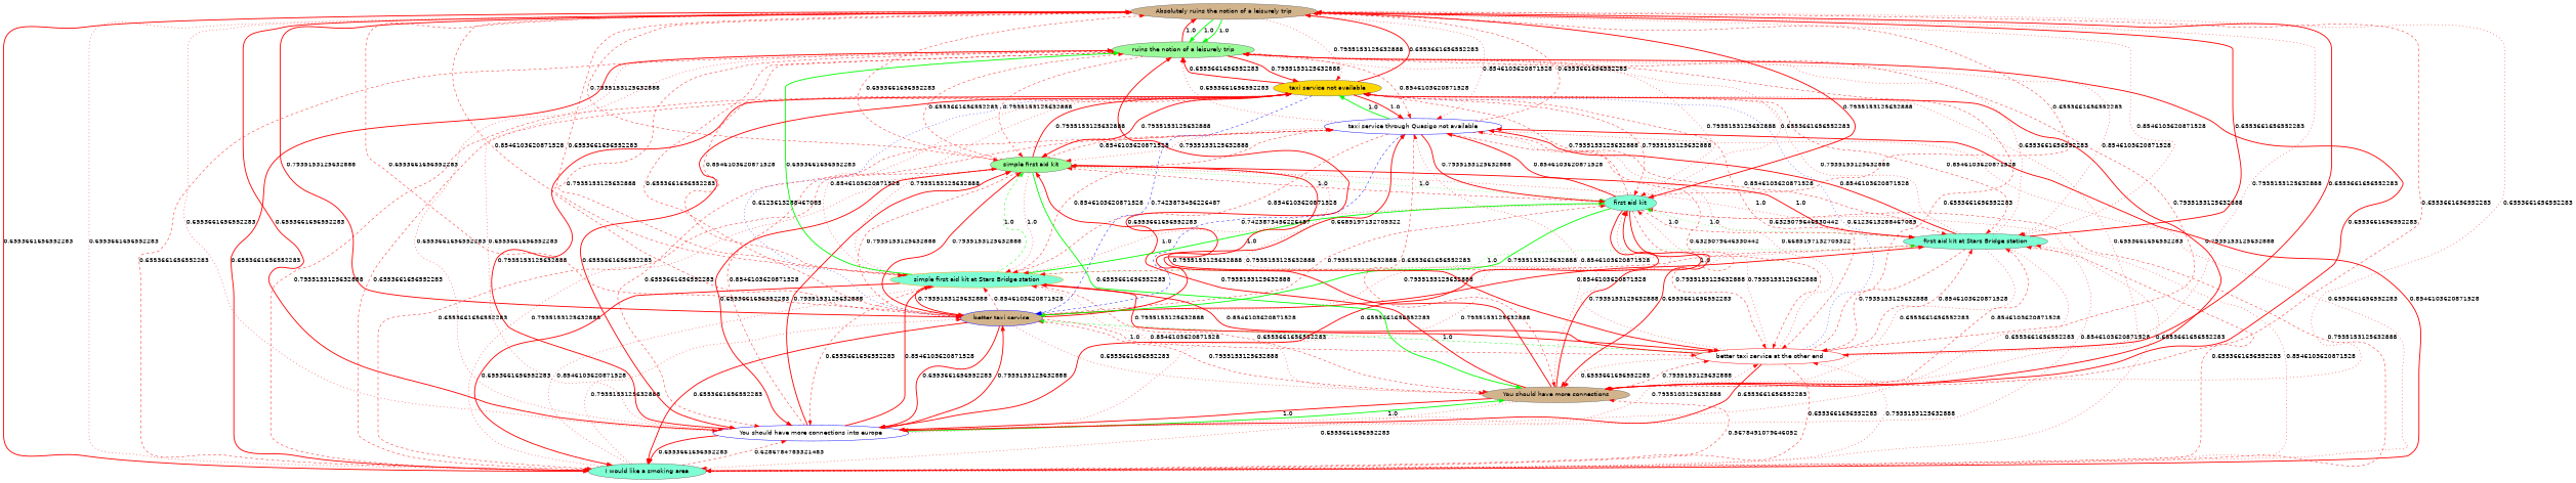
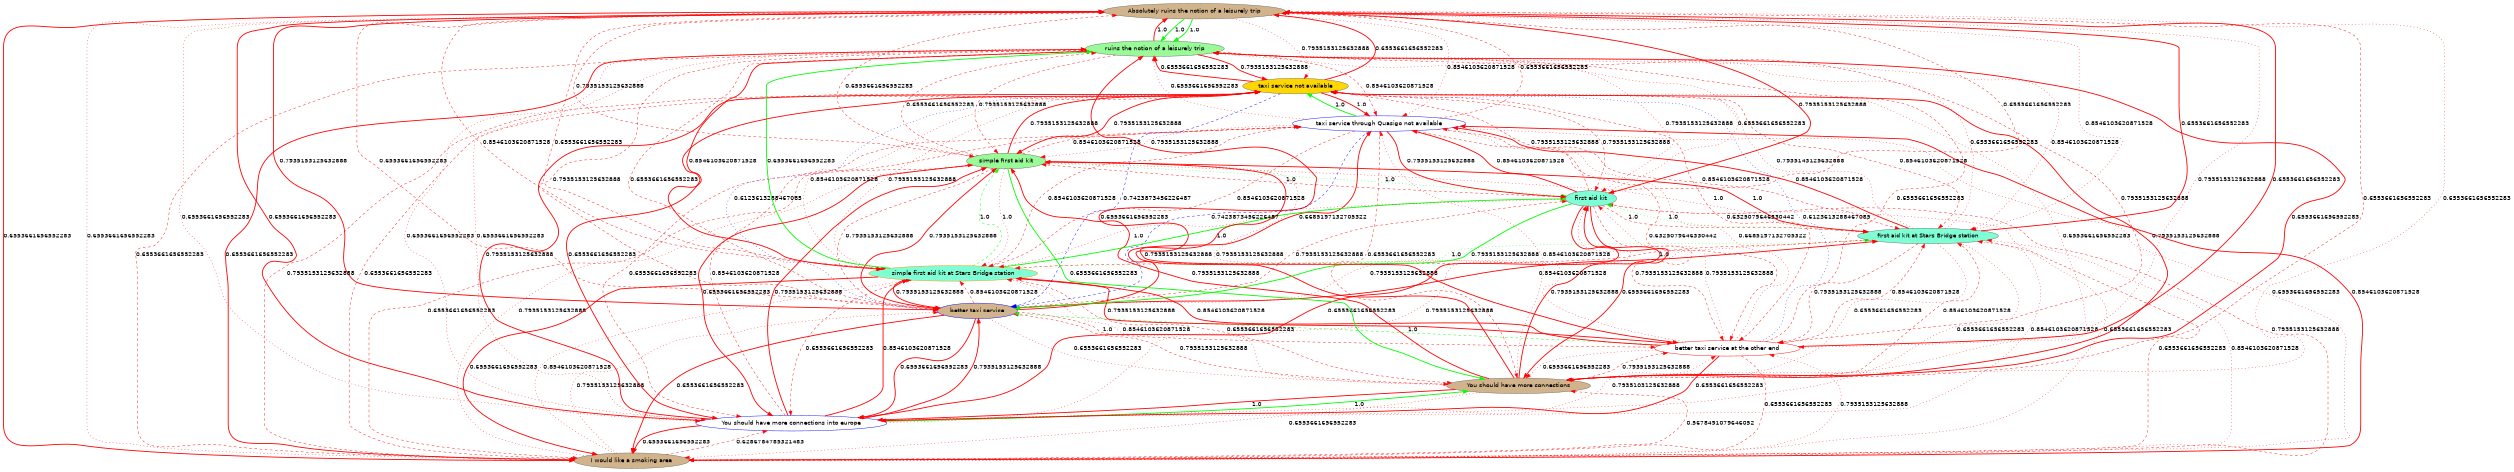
  digraph {
    fontname="DejaVu Sans"
    node [color=gray40 fillcolor=aquamarine fontname="DejaVu Sans" style=filled]
    edge [color=red fontname="DejaVu Sans" style=dashed]
    "Absolutely ruins the notion of a leisurely trip" [fillcolor=tan]
    "ruins the notion of a leisurely trip" [fillcolor=palegreen]
-   "I would like a smoking area"
+   "I would like a smoking area" [fillcolor=tan]
    "You should have more connections into europe" [color=blue fillcolor=white]
    "You should have more connections" [fillcolor=tan]
    "better taxi service at the other end" [color=red fillcolor=white]
    "better taxi service" [color=blue fillcolor=tan]
    "simple first aid kit at Stars Bridge station" [color=darkorange]
    "first aid kit at Stars Bridge station"
    "first aid kit"
    "simple first aid kit" [fillcolor=palegreen]
    "taxi service through Quasigo not available" [color=blue fillcolor=white]
    "taxi service not available" [fillcolor=gold]
    "Absolutely ruins the notion of a leisurely trip" -> "ruins the notion of a leisurely trip" [color=green label=1.0 style=bold]
    "Absolutely ruins the notion of a leisurely trip" -> "ruins the notion of a leisurely trip" [color=green label=1.0 style=bold]
    "Absolutely ruins the notion of a leisurely trip" -> "I would like a smoking area" [label=0.6553661656552283 style=bold]
    "Absolutely ruins the notion of a leisurely trip" -> "You should have more connections into europe" [label=0.6553661656552283 style=dotted]
    "Absolutely ruins the notion of a leisurely trip" -> "You should have more connections" [label=0.6553661656552283]
    "Absolutely ruins the notion of a leisurely trip" -> "better taxi service at the other end" [label=0.7935153125632888 style=dotted]
    "Absolutely ruins the notion of a leisurely trip" -> "better taxi service" [label=0.7935153125632888 style=bold]
    "Absolutely ruins the notion of a leisurely trip" -> "simple first aid kit at Stars Bridge station" [label=0.8546103620871528]
    "Absolutely ruins the notion of a leisurely trip" -> "first aid kit at Stars Bridge station" [label=0.8546103620871528 style=dotted]
    "Absolutely ruins the notion of a leisurely trip" -> "first aid kit" [label=0.7935153125632888 style=bold]
    "Absolutely ruins the notion of a leisurely trip" -> "simple first aid kit" [label=0.7935153125632888]
    "Absolutely ruins the notion of a leisurely trip" -> "taxi service through Quasigo not available" [label=0.8546103620871528 style=dotted]
    "Absolutely ruins the notion of a leisurely trip" -> "taxi service not available" [label=0.7935153125632888 style=dotted]
    "ruins the notion of a leisurely trip" -> "Absolutely ruins the notion of a leisurely trip" [label=1.0 style=bold]
    "ruins the notion of a leisurely trip" -> "I would like a smoking area" [label=0.6553661656552283]
    "ruins the notion of a leisurely trip" -> "You should have more connections into europe" [label=0.6553661656552283 style=dotted]
    "ruins the notion of a leisurely trip" -> "You should have more connections" [label=0.6553661656552283 style=bold]
    "ruins the notion of a leisurely trip" -> "better taxi service at the other end" [label=0.7935153125632888]
    "ruins the notion of a leisurely trip" -> "better taxi service" [label=0.7935153125632888]
-   "ruins the notion of a leisurely trip" -> "simple first aid kit at Stars Bridge station" [label=0.8546103620871528]
+   "ruins the notion of a leisurely trip" -> "simple first aid kit at Stars Bridge station" [label=0.8546103620871528 style=bold]
    "ruins the notion of a leisurely trip" -> "first aid kit at Stars Bridge station" [label=0.8546103620871528 style=dotted]
    "ruins the notion of a leisurely trip" -> "first aid kit" [label=0.7935153125632888 style=dotted]
    "ruins the notion of a leisurely trip" -> "simple first aid kit" [label=0.7935153125632888]
    "ruins the notion of a leisurely trip" -> "taxi service through Quasigo not available" [label=0.8546103620871528]
    "ruins the notion of a leisurely trip" -> "taxi service not available" [label=0.7935153125632888 style=bold]
    "I would like a smoking area" -> "Absolutely ruins the notion of a leisurely trip" [label=0.6553661656552283 style=dotted]
    "I would like a smoking area" -> "ruins the notion of a leisurely trip" [label=0.6553661656552283 style=bold]
    "I would like a smoking area" -> "You should have more connections into europe" [label=0.6286784785321483]
    "I would like a smoking area" -> "You should have more connections" [label=0.5678491079646052]
    "I would like a smoking area" -> "better taxi service at the other end" [label=0.7935153125632888 style=dotted]
    "I would like a smoking area" -> "better taxi service" [label=0.7935153125632888 style=dotted]
    "I would like a smoking area" -> "simple first aid kit at Stars Bridge station" [label=0.8546103620871528 style=dotted]
    "I would like a smoking area" -> "first aid kit at Stars Bridge station" [label=0.8546103620871528 style=dotted]
    "I would like a smoking area" -> "first aid kit" [label=0.7935153125632888]
    "I would like a smoking area" -> "simple first aid kit" [label=0.7935153125632888 style=dotted]
    "I would like a smoking area" -> "taxi service through Quasigo not available" [label=0.8546103620871528 style=bold]
    "I would like a smoking area" -> "taxi service not available" [label=0.7935153125632888]
    "You should have more connections into europe" -> "Absolutely ruins the notion of a leisurely trip" [label=0.6553661656552283 style=bold]
    "You should have more connections into europe" -> "ruins the notion of a leisurely trip" [label=0.6553661656552283 style=dotted]
    "You should have more connections into europe" -> "I would like a smoking area" [label=0.6553661656552283 style=bold]
    "You should have more connections into europe" -> "You should have more connections" [color=green label=1.0 style=bold]
    "You should have more connections into europe" -> "better taxi service at the other end" [label=0.7935103125632888 style=dotted]
    "You should have more connections into europe" -> "better taxi service" [label=0.7935153125632888 style=bold]
    "You should have more connections into europe" -> "simple first aid kit at Stars Bridge station" [label=0.8546103620871528 style=bold]
    "You should have more connections into europe" -> "first aid kit at Stars Bridge station" [label=0.8546103620871528 style=dotted]
    "You should have more connections into europe" -> "first aid kit" [label=0.7935153125632888 style=dotted]
    "You should have more connections into europe" -> "simple first aid kit" [label=0.7935153125632888 style=bold]
    "You should have more connections into europe" -> "taxi service through Quasigo not available" [label=0.8546103620871528]
    "You should have more connections into europe" -> "taxi service not available" [label=0.7935153125632888 style=bold]
    "You should have more connections" -> "Absolutely ruins the notion of a leisurely trip" [label=0.6553661656552283 style=dotted]
    "You should have more connections" -> "ruins the notion of a leisurely trip" [label=0.6553661656552283 style=bold]
    "You should have more connections" -> "I would like a smoking area" [label=0.6553661656552283 style=dotted]
    "You should have more connections" -> "You should have more connections into europe" [label=1.0 style=bold]
    "You should have more connections" -> "better taxi service at the other end" [label=0.7935153125632888]
    "You should have more connections" -> "better taxi service" [label=0.7935153125632888]
    "You should have more connections" -> "simple first aid kit at Stars Bridge station" [label=0.8546103620871528 style=dotted]
    "You should have more connections" -> "first aid kit at Stars Bridge station" [label=0.8546103620871528]
    "You should have more connections" -> "first aid kit" [label=0.7935153125632888 style=bold]
    "You should have more connections" -> "simple first aid kit" [label=0.7935153125632888 style=bold]
    "You should have more connections" -> "taxi service through Quasigo not available" [label=0.8546103620871528 style=dotted]
    "You should have more connections" -> "taxi service not available" [label=0.7935153125632888 style=bold]
    "better taxi service at the other end" -> "Absolutely ruins the notion of a leisurely trip" [label=0.6553661656552283 style=bold]
    "better taxi service at the other end" -> "ruins the notion of a leisurely trip" [label=0.6553661656552283]
    "better taxi service at the other end" -> "I would like a smoking area" [label=0.6553661656552283]
    "better taxi service at the other end" -> "You should have more connections into europe" [label=0.6553661656552283 style=bold]
    "better taxi service at the other end" -> "You should have more connections" [label=0.6553661656552283 style=dotted]
    "better taxi service at the other end" -> "better taxi service" [color=green label=1.0]
    "better taxi service at the other end" -> "simple first aid kit at Stars Bridge station" [label=0.8546103620871528 style=bold]
    "better taxi service at the other end" -> "first aid kit at Stars Bridge station" [label=0.8546103620871528]
    "better taxi service at the other end" -> "first aid kit" [label=0.7935153125632888 style=dotted]
    "better taxi service at the other end" -> "simple first aid kit" [label=0.7935153125632888 style=dotted]
    "better taxi service at the other end" -> "taxi service through Quasigo not available" [label=0.6685197132705322 style=dotted]
    "better taxi service at the other end" -> "taxi service not available" [color=blue label=0.6123613288467085 style=dotted]
    "better taxi service" -> "Absolutely ruins the notion of a leisurely trip" [label=0.6553661656552283]
    "better taxi service" -> "ruins the notion of a leisurely trip" [label=0.6553661656552283]
    "better taxi service" -> "I would like a smoking area" [label=0.6553661656552283 style=bold]
    "better taxi service" -> "You should have more connections into europe" [label=0.6553661656552283 style=bold]
    "better taxi service" -> "You should have more connections" [label=0.6553661656552283 style=dotted]
    "better taxi service" -> "better taxi service at the other end" [label=1.0]
    "better taxi service" -> "simple first aid kit at Stars Bridge station" [label=0.8546103620871528]
    "better taxi service" -> "first aid kit at Stars Bridge station" [label=0.8546103620871528 style=bold]
    "better taxi service" -> "first aid kit" [label=0.7935153125632888]
    "better taxi service" -> "simple first aid kit" [label=0.7935153125632888 style=bold]
    "better taxi service" -> "taxi service through Quasigo not available" [label=0.6685197132705322 style=bold]
    "better taxi service" -> "taxi service not available" [color=blue label=0.6123613288467085 style=dotted]
    "simple first aid kit at Stars Bridge station" -> "Absolutely ruins the notion of a leisurely trip" [label=0.6553661656552283]
    "simple first aid kit at Stars Bridge station" -> "ruins the notion of a leisurely trip" [color=green label=0.6553661656552283 style=bold]
    "simple first aid kit at Stars Bridge station" -> "I would like a smoking area" [label=0.6553661656552283 style=bold]
    "simple first aid kit at Stars Bridge station" -> "You should have more connections into europe" [label=0.6553661656552283]
    "simple first aid kit at Stars Bridge station" -> "You should have more connections" [label=0.6553661656552283]
    "simple first aid kit at Stars Bridge station" -> "better taxi service at the other end" [label=0.7935153125632888 style=bold]
    "simple first aid kit at Stars Bridge station" -> "better taxi service" [label=0.7935153125632888 style=bold]
    "simple first aid kit at Stars Bridge station" -> "first aid kit at Stars Bridge station" [color=green label=1.0 style=dotted]
    "simple first aid kit at Stars Bridge station" -> "first aid kit" [color=green label=1.0 style=bold]
    "simple first aid kit at Stars Bridge station" -> "simple first aid kit" [color=green label=1.0]
    "simple first aid kit at Stars Bridge station" -> "taxi service through Quasigo not available" [label=0.8546103620871528]
    "simple first aid kit at Stars Bridge station" -> "taxi service not available" [label=0.7935153125632888 style=dotted]
    "first aid kit at Stars Bridge station" -> "Absolutely ruins the notion of a leisurely trip" [label=0.6553661656552283 style=bold]
    "first aid kit at Stars Bridge station" -> "ruins the notion of a leisurely trip" [label=0.6553661656552283 style=dotted]
    "first aid kit at Stars Bridge station" -> "I would like a smoking area" [label=0.6553661656552283]
    "first aid kit at Stars Bridge station" -> "You should have more connections into europe" [label=0.6553661656552283 style=dotted]
    "first aid kit at Stars Bridge station" -> "You should have more connections" [label=0.6553661656552283 style=dotted]
    "first aid kit at Stars Bridge station" -> "better taxi service at the other end" [label=0.7935153125632888]
    "first aid kit at Stars Bridge station" -> "better taxi service" [label=0.7935153125632888 style=dotted]
    "first aid kit at Stars Bridge station" -> "simple first aid kit at Stars Bridge station" [label=1.0]
    "first aid kit at Stars Bridge station" -> "first aid kit" [color=green label=1.0 style=dotted]
    "first aid kit at Stars Bridge station" -> "simple first aid kit" [label=1.0 style=dotted]
    "first aid kit at Stars Bridge station" -> "taxi service through Quasigo not available" [label=0.8546103620871528 style=bold]
-   "first aid kit at Stars Bridge station" -> "taxi service not available" [label=0.7935153125632888 style=dotted]
+   "first aid kit at Stars Bridge station" -> "taxi service not available" [label=0.7935143125632888 style=dotted]
    "first aid kit" -> "Absolutely ruins the notion of a leisurely trip" [label=0.6553661656552283]
    "first aid kit" -> "ruins the notion of a leisurely trip" [label=0.6553661656552283 style=dotted]
    "first aid kit" -> "I would like a smoking area" [label=0.6553661656552283 style=dotted]
    "first aid kit" -> "You should have more connections into europe" [label=0.6553661656552283 style=bold]
    "first aid kit" -> "You should have more connections" [label=0.6553661656552283 style=bold]
    "first aid kit" -> "better taxi service at the other end" [label=0.7935153125632888]
    "first aid kit" -> "better taxi service" [color=green label=0.7935153125632888 style=bold]
    "first aid kit" -> "simple first aid kit at Stars Bridge station" [label=1.0 style=dotted]
    "first aid kit" -> "first aid kit at Stars Bridge station" [label=1.0]
    "first aid kit" -> "simple first aid kit" [label=1.0]
    "first aid kit" -> "taxi service through Quasigo not available" [label=0.8546103620871528 style=bold]
    "first aid kit" -> "taxi service not available" [label=0.7935153125632888]
    "simple first aid kit" -> "Absolutely ruins the notion of a leisurely trip" [label=0.6553661656552283]
    "simple first aid kit" -> "ruins the notion of a leisurely trip" [label=0.6553661656552283]
    "simple first aid kit" -> "I would like a smoking area" [label=0.6553661656552283]
    "simple first aid kit" -> "You should have more connections into europe" [label=0.6553661656552283 style=bold]
    "simple first aid kit" -> "You should have more connections" [color=green label=0.6553661656552283 style=bold]
    "simple first aid kit" -> "better taxi service at the other end" [label=0.7935153125632888 style=bold]
    "simple first aid kit" -> "better taxi service" [label=0.7935153125632888]
    "simple first aid kit" -> "simple first aid kit at Stars Bridge station" [label=1.0 style=dotted]
    "simple first aid kit" -> "first aid kit at Stars Bridge station" [label=1.0 style=bold]
    "simple first aid kit" -> "first aid kit" [color=green label=1.0 style=dotted]
    "simple first aid kit" -> "taxi service through Quasigo not available" [label=0.8546103620871528]
    "simple first aid kit" -> "taxi service not available" [label=0.7935153125632888 style=bold]
    "taxi service through Quasigo not available" -> "Absolutely ruins the notion of a leisurely trip" [label=0.6553661656552283]
    "taxi service through Quasigo not available" -> "ruins the notion of a leisurely trip" [label=0.6553661656552283 style=dotted]
    "taxi service through Quasigo not available" -> "I would like a smoking area" [label=0.6553661656552283 style=dotted]
    "taxi service through Quasigo not available" -> "You should have more connections into europe" [label=0.6553661656552283]
    "taxi service through Quasigo not available" -> "You should have more connections" [label=0.6553661656552283]
    "taxi service through Quasigo not available" -> "better taxi service at the other end" [label=0.6325079646330442]
    "taxi service through Quasigo not available" -> "better taxi service" [color=blue label=0.7423873456226487]
    "taxi service through Quasigo not available" -> "simple first aid kit at Stars Bridge station" [label=0.8546103620871528]
    "taxi service through Quasigo not available" -> "first aid kit at Stars Bridge station" [label=0.8546103620871528]
    "taxi service through Quasigo not available" -> "first aid kit" [label=0.7935153125632888 style=bold]
    "taxi service through Quasigo not available" -> "simple first aid kit" [label=0.7935153125632888 style=dotted]
    "taxi service through Quasigo not available" -> "taxi service not available" [color=green label=1.0 style=bold]
    "taxi service not available" -> "Absolutely ruins the notion of a leisurely trip" [label=0.6553661656552283 style=bold]
    "taxi service not available" -> "ruins the notion of a leisurely trip" [label=0.6553661656552283 style=bold]
    "taxi service not available" -> "I would like a smoking area" [label=0.6553661656552283]
    "taxi service not available" -> "You should have more connections into europe" [label=0.6553661656552283 style=bold]
    "taxi service not available" -> "You should have more connections" [label=0.6553661656552283 style=dotted]
    "taxi service not available" -> "better taxi service at the other end" [label=0.6325079646330442]
    "taxi service not available" -> "better taxi service" [color=blue label=0.7423873456226487]
    "taxi service not available" -> "simple first aid kit at Stars Bridge station" [label=0.8546103620871528 style=dotted]
    "taxi service not available" -> "first aid kit at Stars Bridge station" [label=0.8546103620871528]
    "taxi service not available" -> "first aid kit" [label=0.7935153125632888]
    "taxi service not available" -> "simple first aid kit" [label=0.7935153125632888 style=bold]
    "taxi service not available" -> "taxi service through Quasigo not available" [label=1.0 style=bold]
  }
